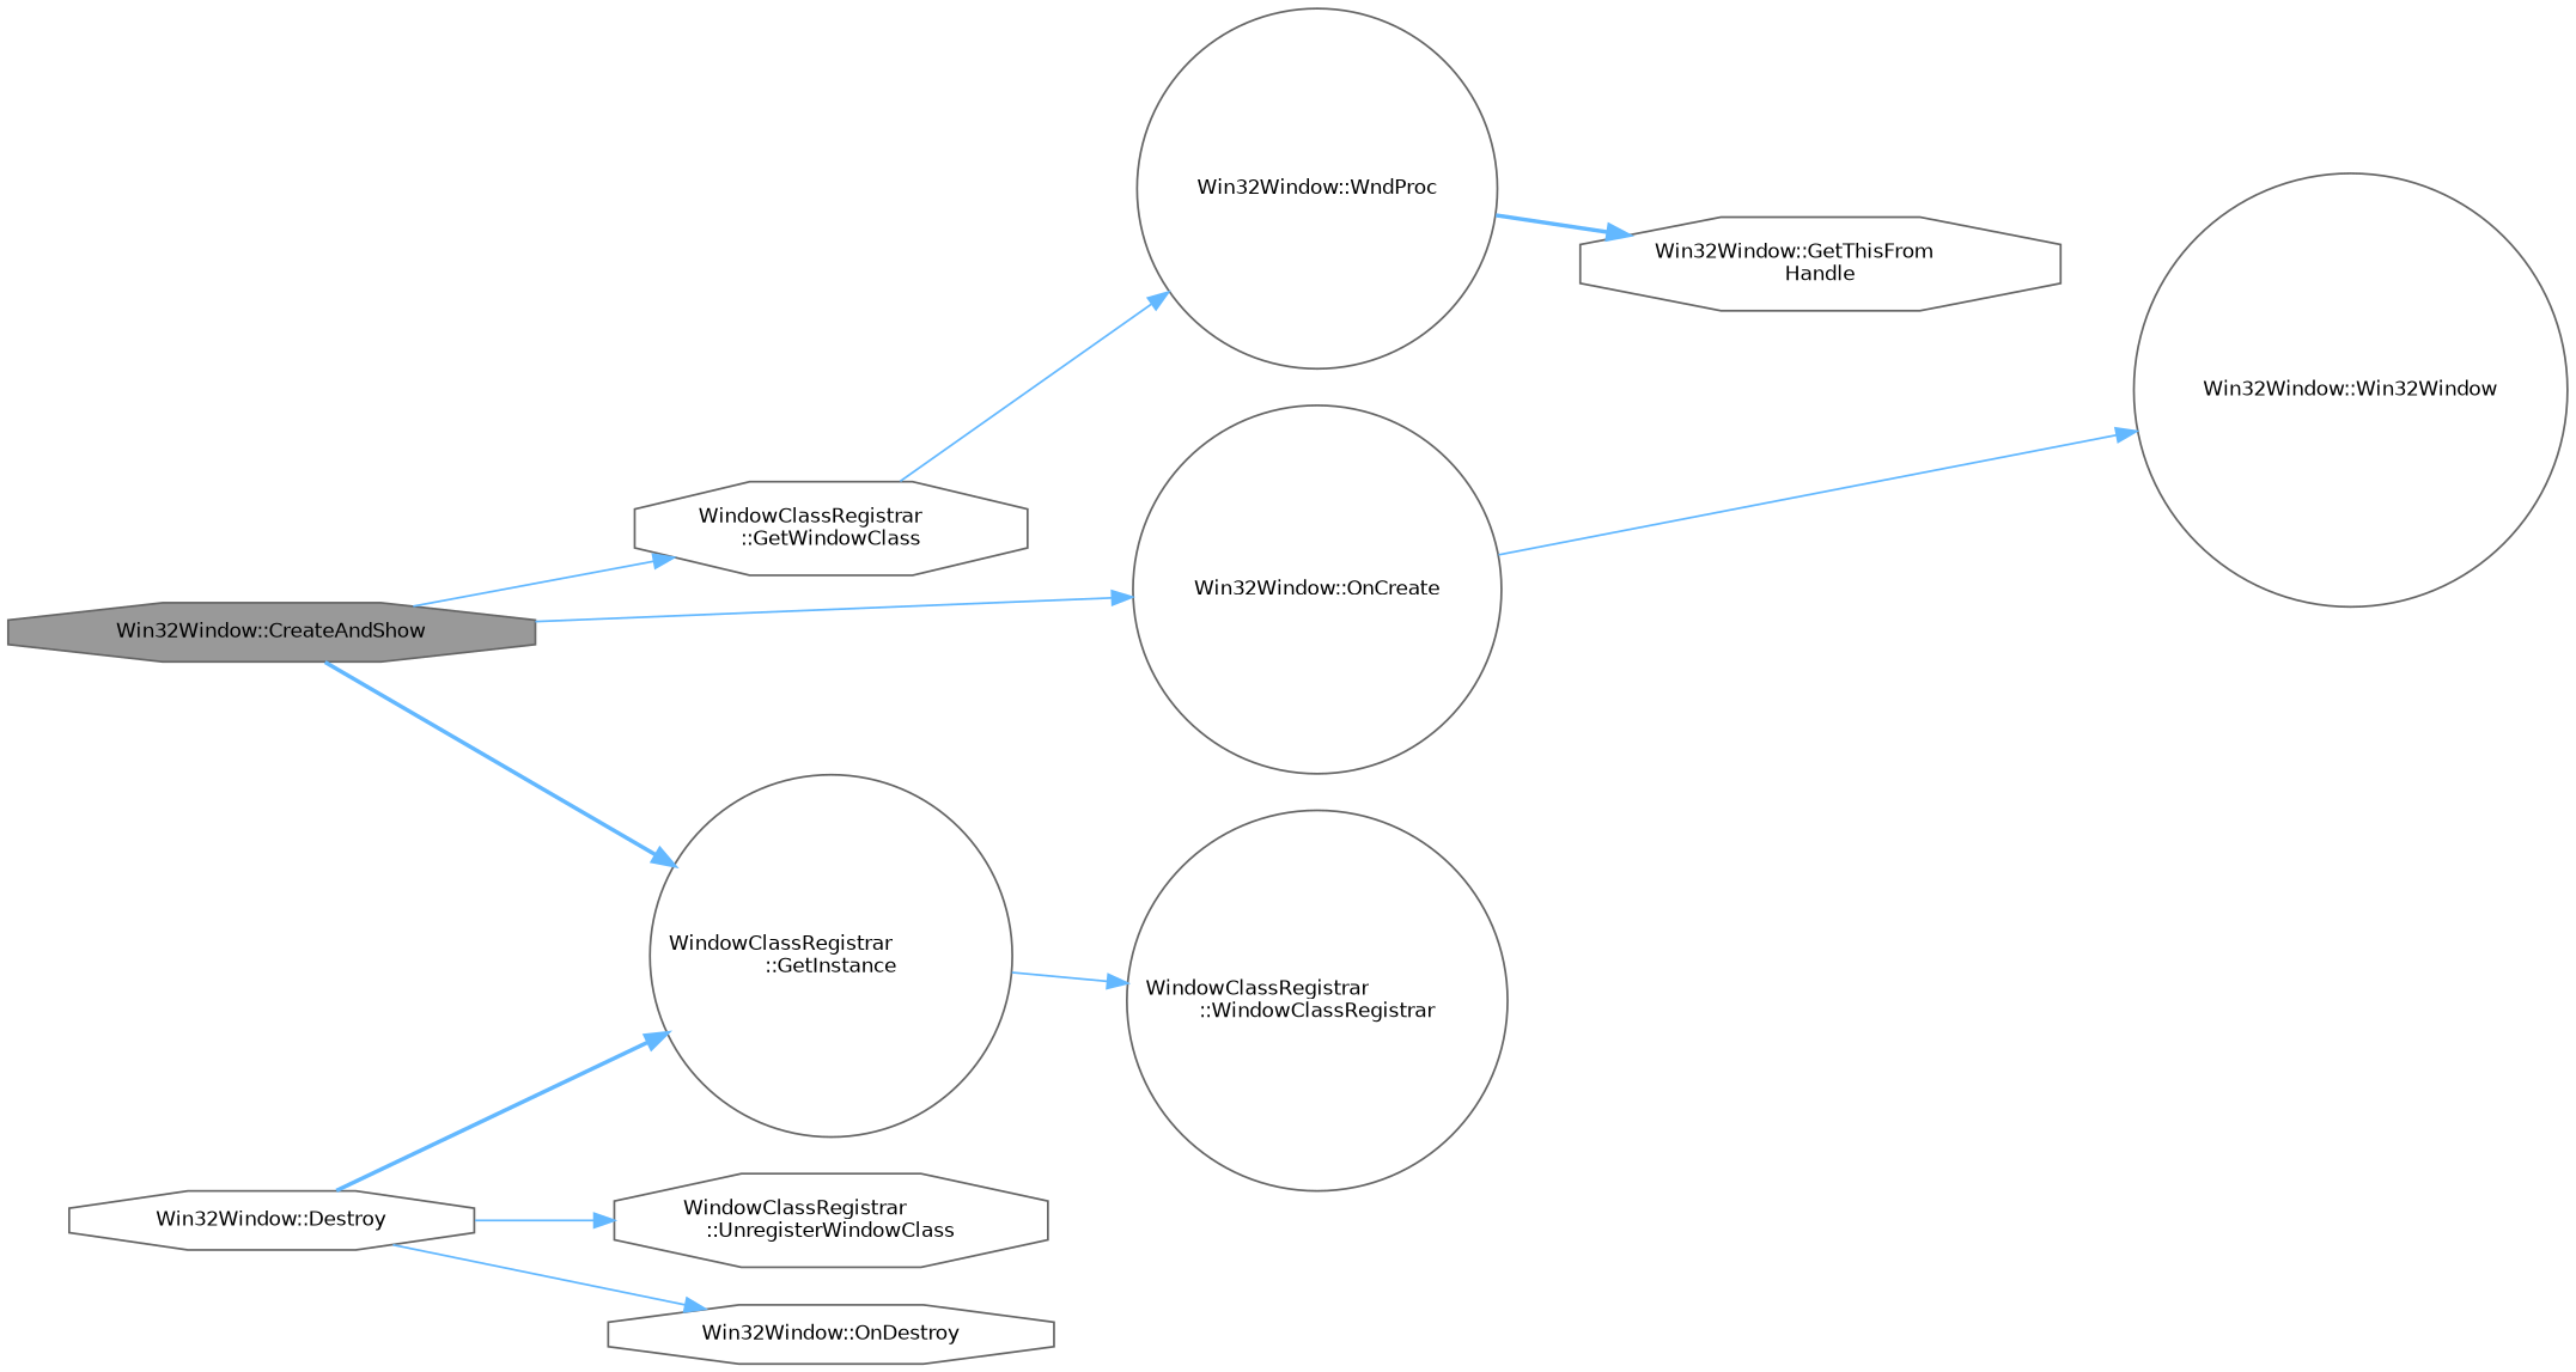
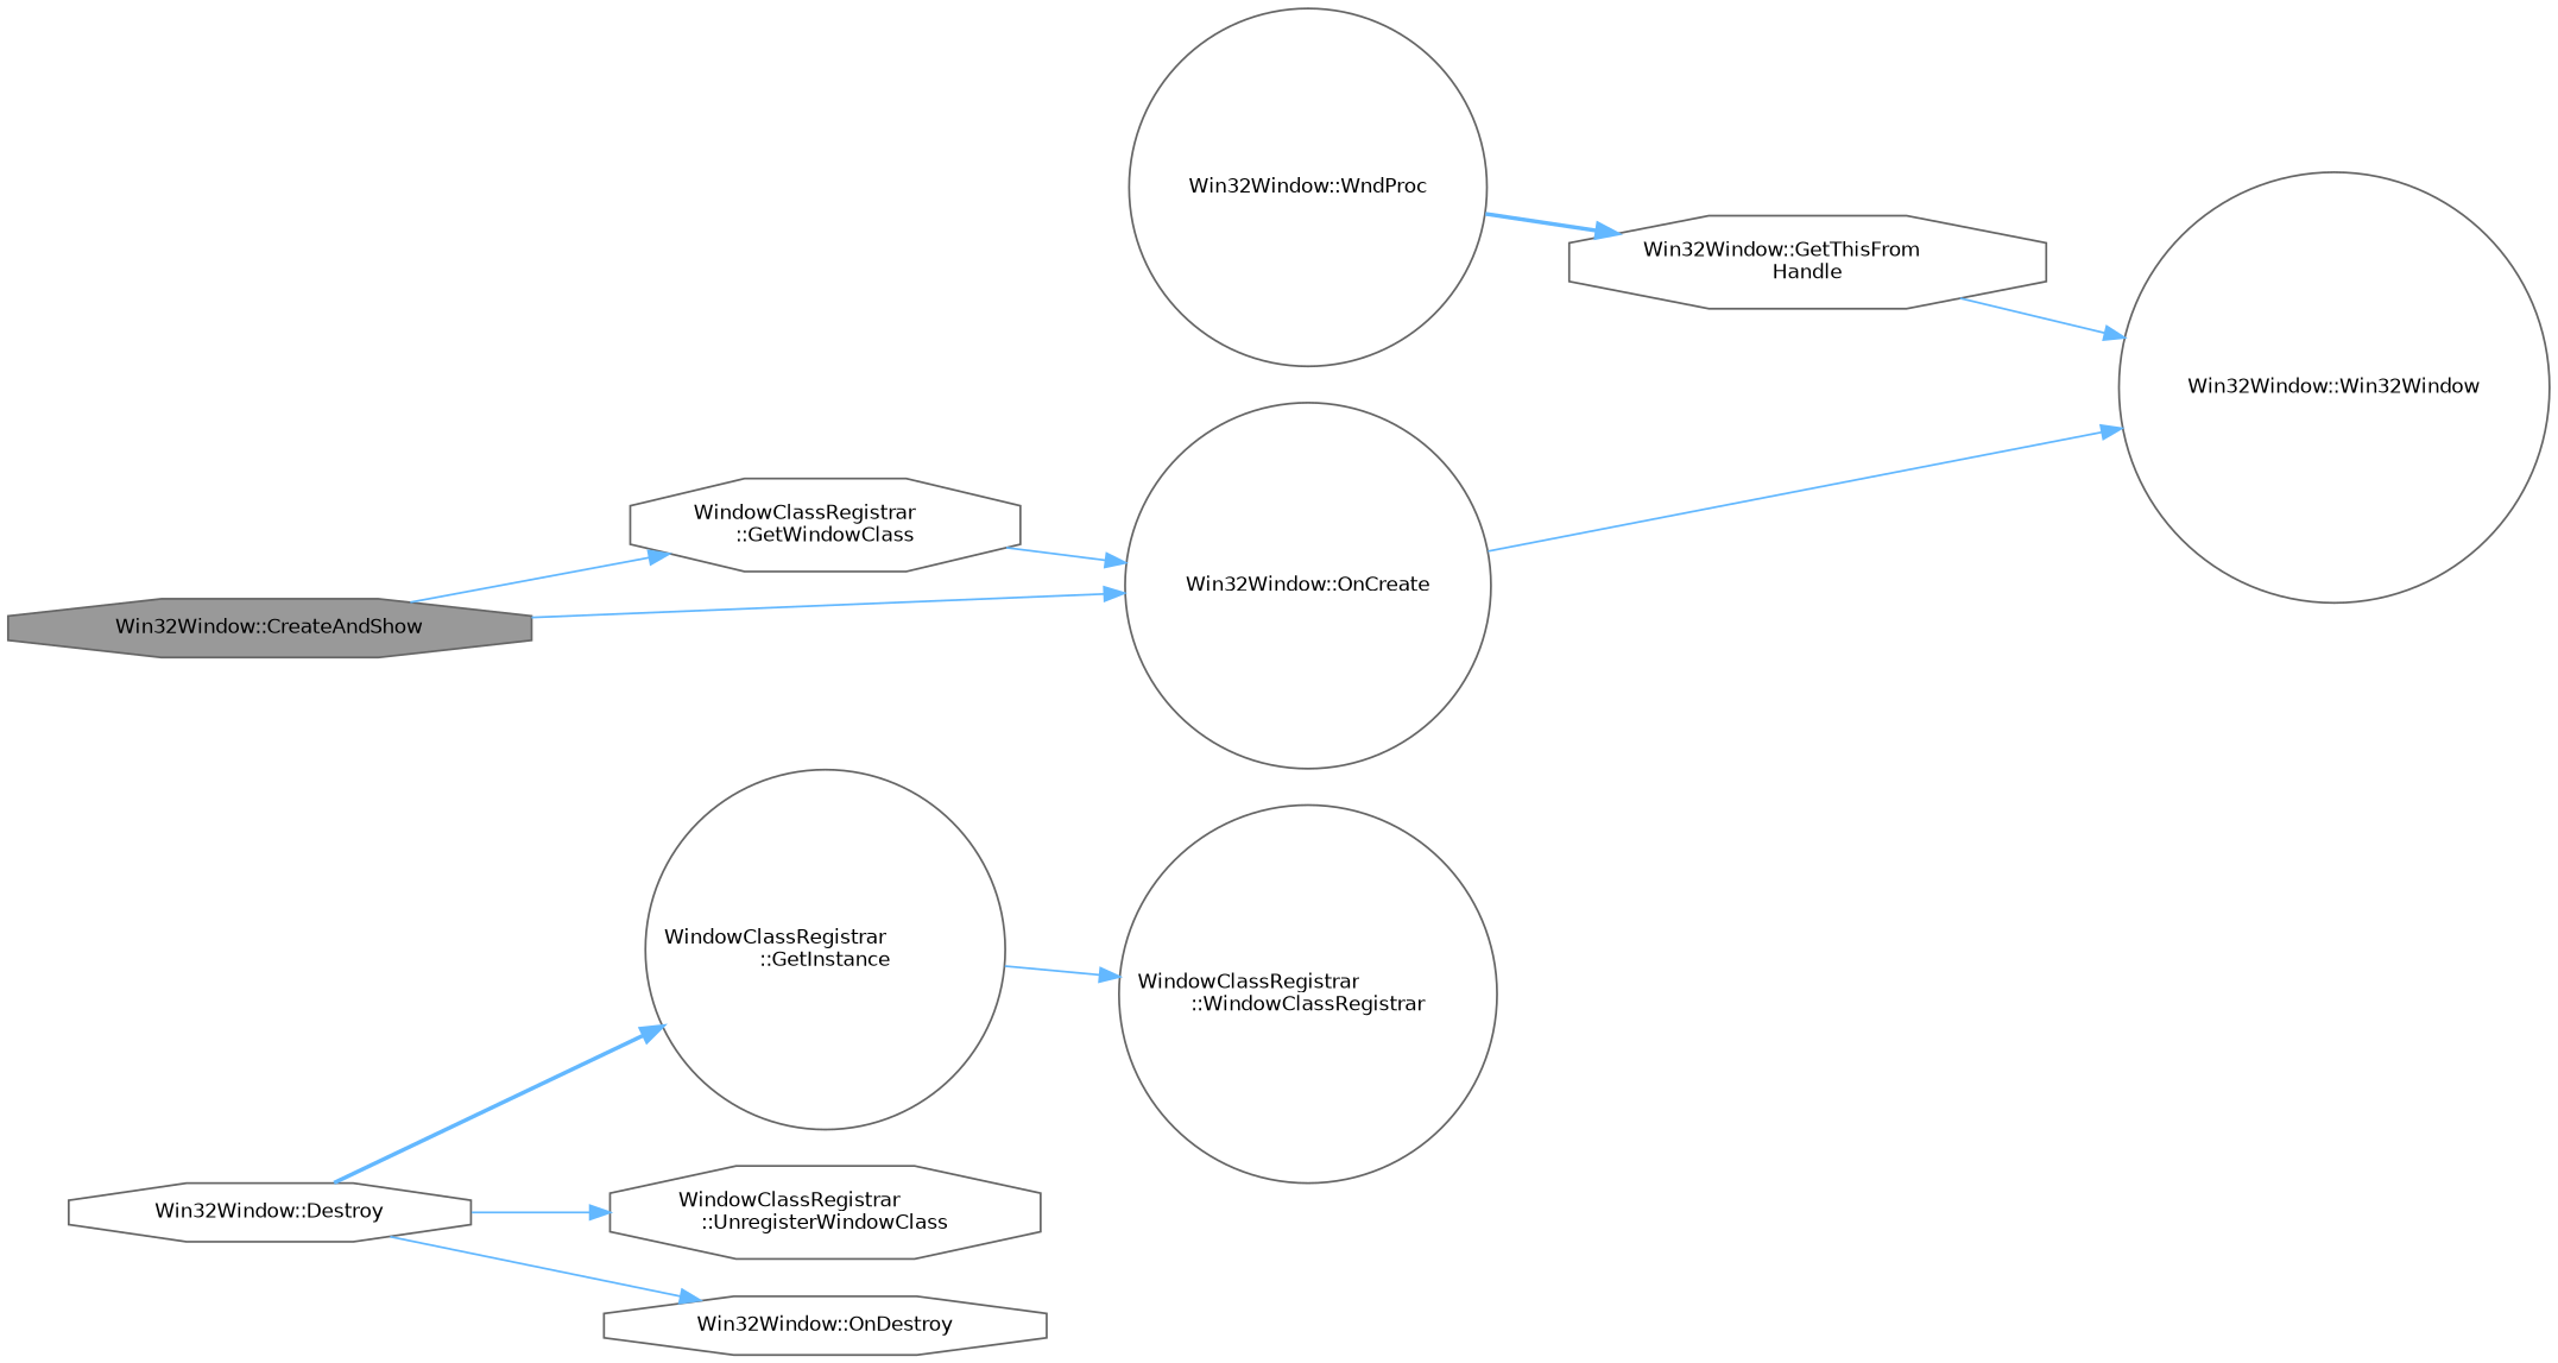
  digraph {
    rankdir=LR
    node [color=grey40 fillcolor=white fontname=Helvetica fontsize=10 shape=octagon style=filled]
    edge [color=steelblue1 fontname=Helvetica fontsize=10 labelfontname=Helvetica labelfontsize=10 style=solid]
    n1 [color=gray40 fillcolor=grey60 fontcolor=black height=0.2 label="Win32Window::CreateAndShow" width=0.4]
    n2 [height=0.2 label="WindowClassRegistrar\l::GetInstance" shape=circle width=0.4]
    n3 [height=0.2 label="WindowClassRegistrar\l::GetWindowClass" width=0.4]
    n4 [height=0.2 label="Win32Window::OnCreate" shape=circle width=0.4]
    n5 [height=0.2 label="Win32Window::Destroy" width=0.4]
    n6 [height=0.2 label="Win32Window::OnDestroy" width=0.4]
    n7 [height=0.2 label="WindowClassRegistrar\l::UnregisterWindowClass" width=0.4]
    n8 [height=0.2 label="WindowClassRegistrar\l::WindowClassRegistrar" shape=circle width=0.4]
    n9 [height=0.2 label="Win32Window::WndProc" shape=circle width=0.4]
    n10 [height=0.2 label="Win32Window::Win32Window" shape=circle width=0.4]
    n11 [height=0.2 label="Win32Window::GetThisFrom\lHandle" width=0.4]
-   n1 -> n2 [style=bold]
    n1 -> n3
    n1 -> n4
    n2 -> n8
-   n3 -> n9
+   n3 -> n4
    n4 -> n10
    n5 -> n2 [style=bold]
    n5 -> n6
    n5 -> n7
    n9 -> n11 [style=bold]
+   n11 -> n10
  }
